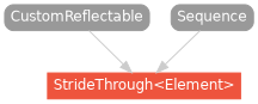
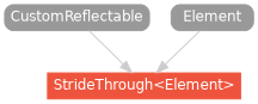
  strict digraph {
    node [color="#999999" fillcolor="#999999" fontcolor=white fontname=Helvetica fontsize=12 margin="0.07,0.05" shape=box style="filled,rounded"]
    edge [color="#cccccc"]
    "StrideThrough<Element>" [color="#ee543d" fillcolor="#ee543d" height=0.3 style=filled]
    CustomReflectable [height=0.3]
-   Sequence [height=0.3]
+   Sequence [height=0.3 label=Element]
    subgraph sub_1 {
      rank=max
      "StrideThrough<Element>"
    }
    CustomReflectable -> "StrideThrough<Element>"
    Sequence -> "StrideThrough<Element>"
  }
